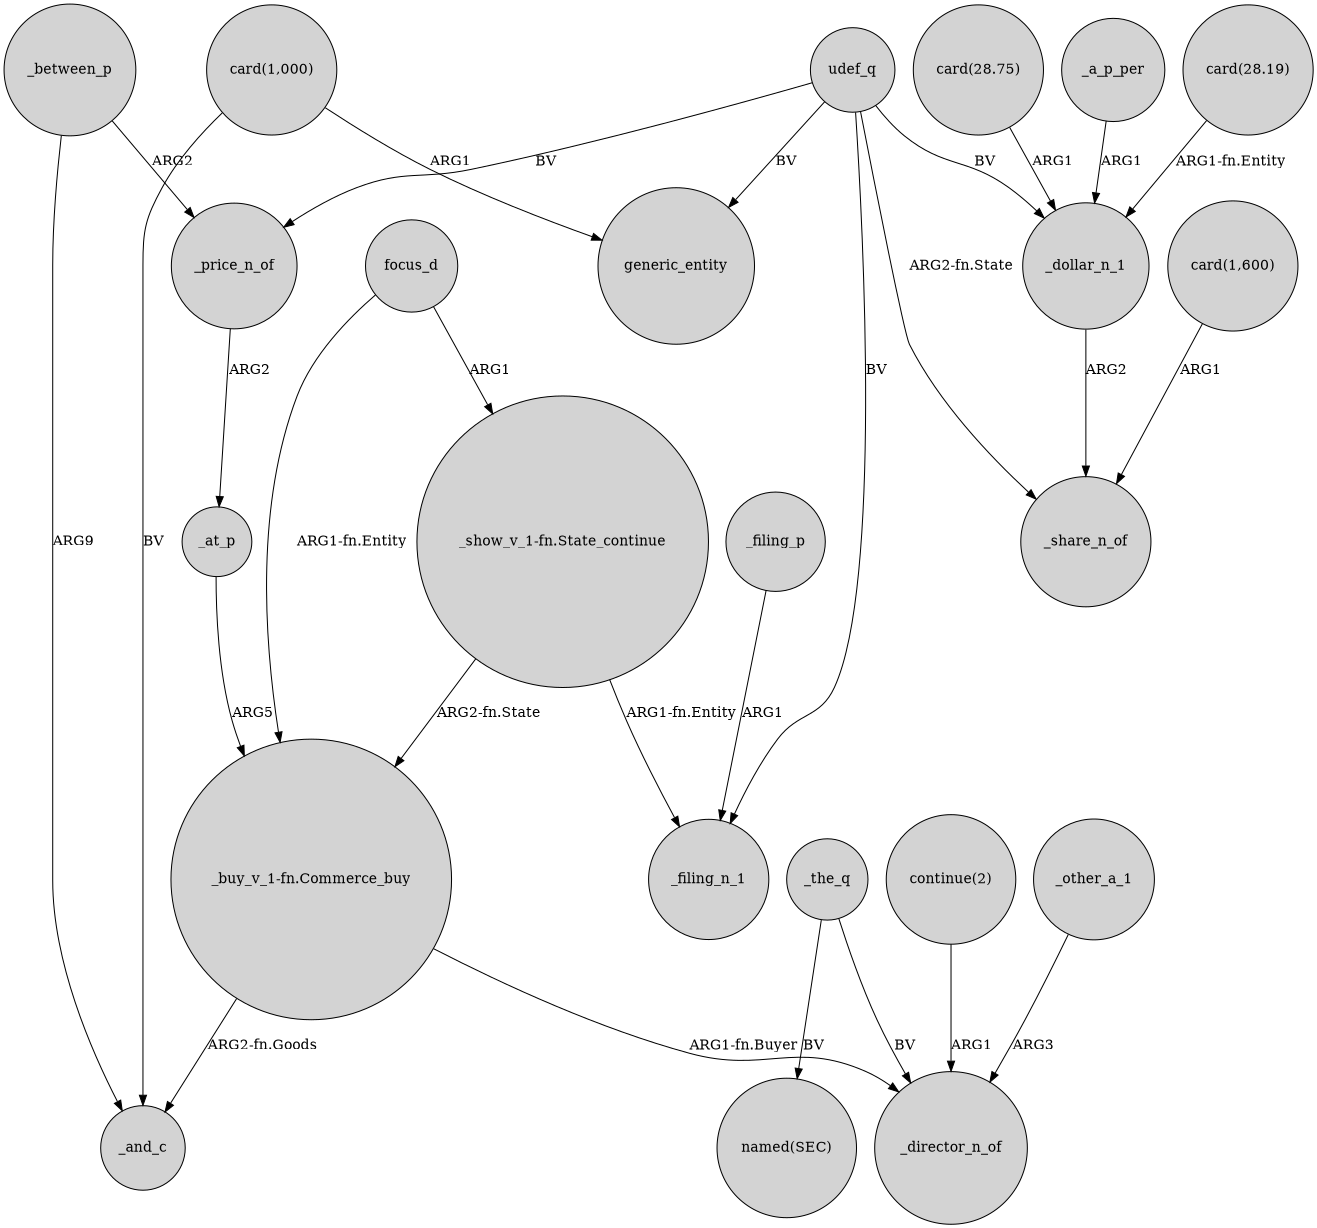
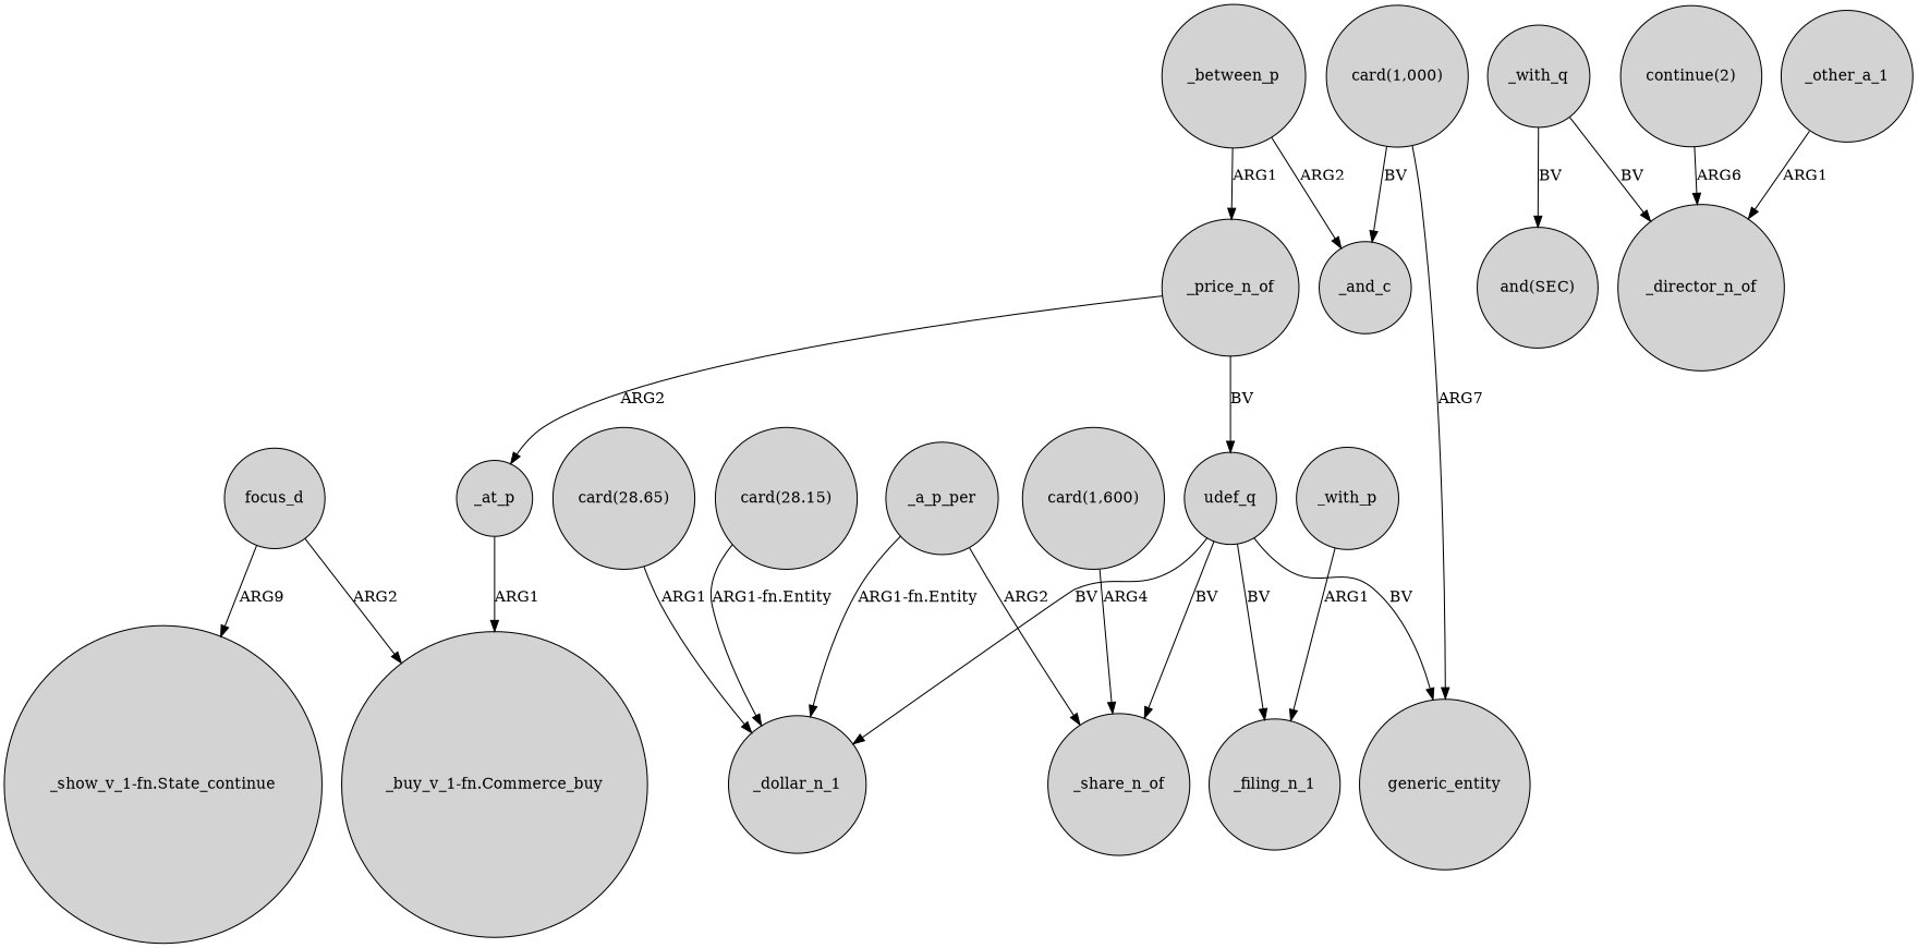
  digraph {
    node [shape=circle style=filled]
    focus_d
    "_buy_v_1-fn.Commerce_buy"
    "_show_v_1-fn.State_continue"
    _and_c
    _director_n_of
    _filing_n_1
    udef_q
    _price_n_of
    _dollar_n_1
    generic_entity
    _share_n_of
    _at_p
-   "card(28.75)"
-   _the_q
-   "named(SEC)"
+   "card(28.75)" [label="card(28.65)"]
+   _the_q [label=_with_q]
+   "named(SEC)" [label="and(SEC)"]
    "card(1,000)"
-   _with_p [label=_filing_p]
+   _with_p
    _a_p_per
    n19 [label="card(1,600)"]
    _between_p
    n21 [label="continue(2)"]
    _other_a_1
-   "card(28.15)" [label="card(28.19)"]
-   focus_d -> "_buy_v_1-fn.Commerce_buy" [label="ARG1-fn.Entity"]
-   focus_d -> "_show_v_1-fn.State_continue" [label=ARG1]
-   "_buy_v_1-fn.Commerce_buy" -> _and_c [label="ARG2-fn.Goods"]
-   "_buy_v_1-fn.Commerce_buy" -> _director_n_of [label="ARG1-fn.Buyer"]
-   "_show_v_1-fn.State_continue" -> "_buy_v_1-fn.Commerce_buy" [label="ARG2-fn.State"]
-   "_show_v_1-fn.State_continue" -> _filing_n_1 [label="ARG1-fn.Entity"]
+   "card(28.15)"
+   focus_d -> "_buy_v_1-fn.Commerce_buy" [label=ARG2]
+   focus_d -> "_show_v_1-fn.State_continue" [label=ARG9]
    udef_q -> _filing_n_1 [label=BV]
-   udef_q -> _price_n_of [label=BV]
+   _price_n_of -> udef_q [label=BV]
    udef_q -> _dollar_n_1 [label=BV]
    udef_q -> generic_entity [label=BV]
-   udef_q -> _share_n_of [label="ARG2-fn.State"]
+   udef_q -> _share_n_of [label=BV]
    _price_n_of -> _at_p [label=ARG2]
-   _at_p -> "_buy_v_1-fn.Commerce_buy" [label=ARG5]
+   _at_p -> "_buy_v_1-fn.Commerce_buy" [label=ARG1]
    "card(28.75)" -> _dollar_n_1 [label=ARG1]
    _the_q -> _director_n_of [label=BV]
    _the_q -> "named(SEC)" [label=BV]
    "card(1,000)" -> _and_c [label=BV]
-   "card(1,000)" -> generic_entity [label=ARG1]
+   "card(1,000)" -> generic_entity [label=ARG7]
    _with_p -> _filing_n_1 [label=ARG1]
-   _a_p_per -> _dollar_n_1 [label=ARG1]
-   _dollar_n_1 -> _share_n_of [label=ARG2]
-   n19 -> _share_n_of [label=ARG1]
-   _between_p -> _and_c [label=ARG9]
-   _between_p -> _price_n_of [label=ARG2]
-   n21 -> _director_n_of [label=ARG1]
-   _other_a_1 -> _director_n_of [label=ARG3]
+   _a_p_per -> _dollar_n_1 [label="ARG1-fn.Entity"]
+   _a_p_per -> _share_n_of [label=ARG2]
+   n19 -> _share_n_of [label=ARG4]
+   _between_p -> _and_c [label=ARG2]
+   _between_p -> _price_n_of [label=ARG1]
+   n21 -> _director_n_of [label=ARG6]
+   _other_a_1 -> _director_n_of [label=ARG1]
    "card(28.15)" -> _dollar_n_1 [label="ARG1-fn.Entity"]
  }
